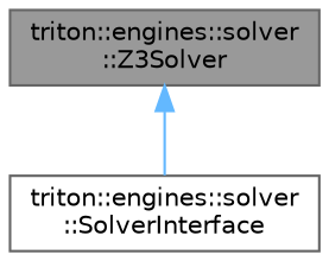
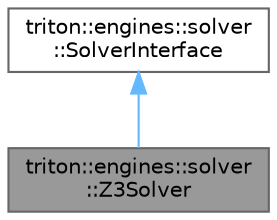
  digraph {
    node [color=gray40 fontname=Helvetica fontsize=10 shape=box style=filled]
    n1 [fillcolor=grey60 fontcolor=black height=0.2 label="triton::engines::solver\l::Z3Solver" width=0.4]
    n2 [fillcolor=white height=0.2 label="triton::engines::solver\l::SolverInterface" width=0.4]
-   n1 -> n2 [color=steelblue1 dir=back fontname=Helvetica fontsize=10 labelfontname=Helvetica labelfontsize=10 style=solid]
+   n2 -> n1 [color=steelblue1 dir=back fontname=Helvetica fontsize=10 labelfontname=Helvetica labelfontsize=10 style=solid]
  }
